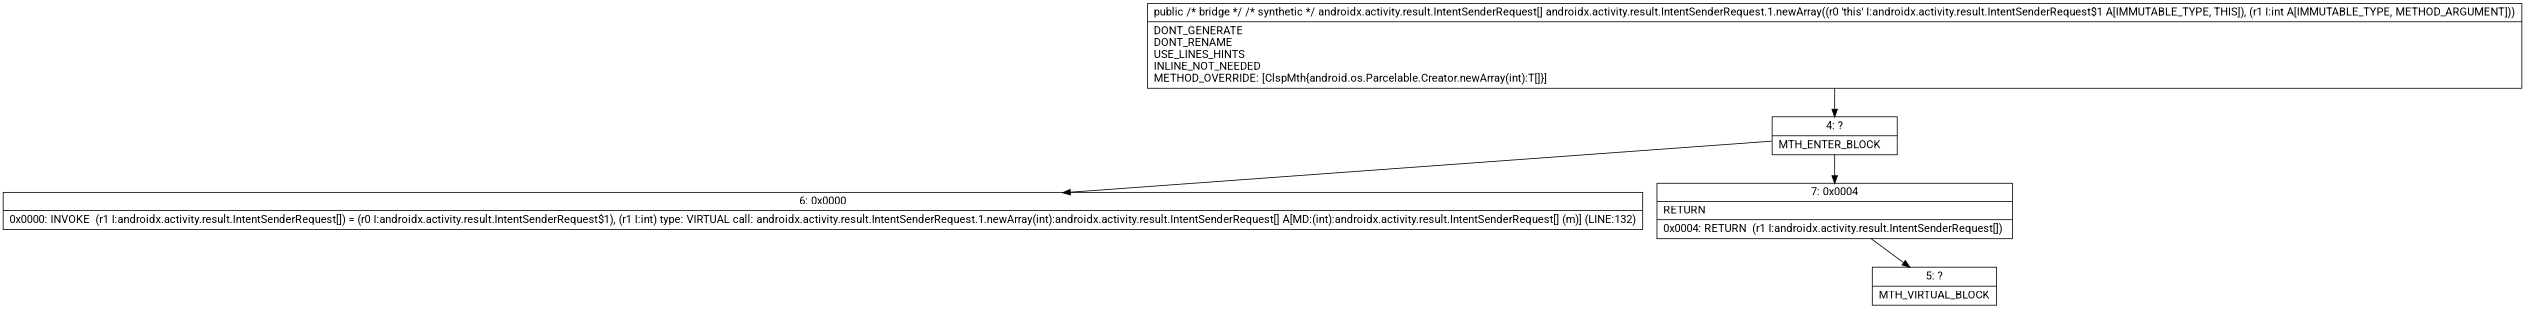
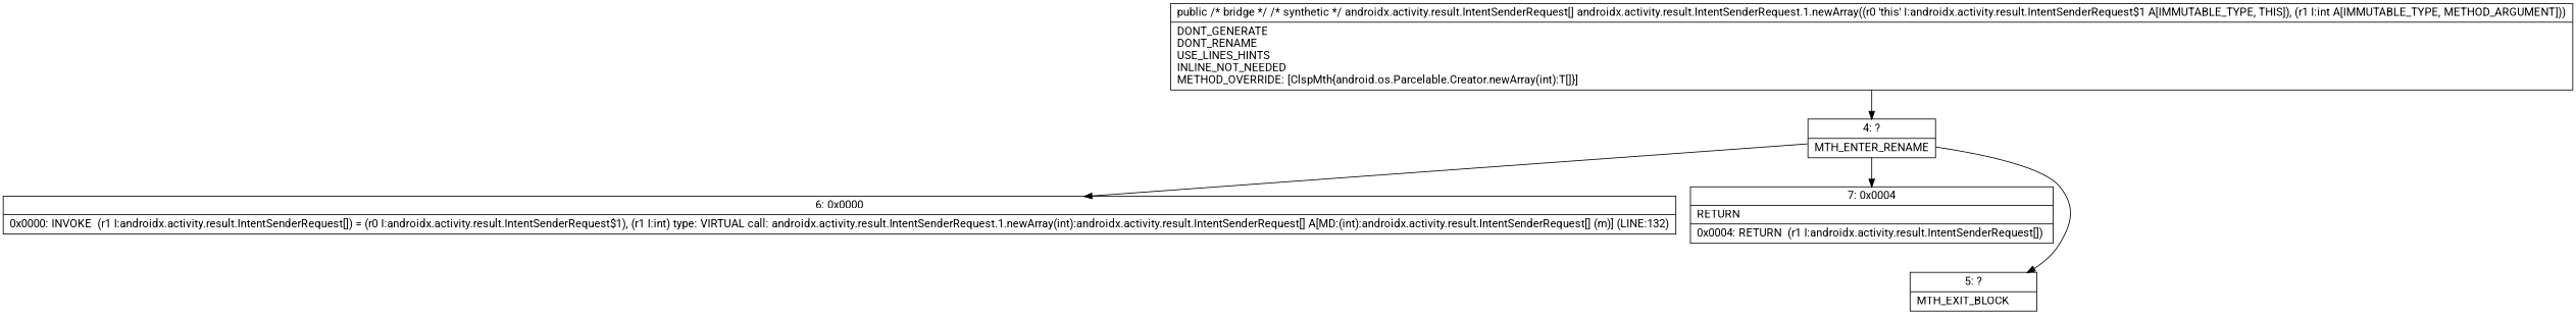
  digraph {
    fontname=Roboto
    node [fontname=Roboto shape=record]
    edge [fontname=Roboto]
-   n1 [label="{4\:\ ?|MTH_ENTER_BLOCK\l}"]
+   n1 [label="{4\:\ ?|MTH_ENTER_RENAME\l}"]
    n2 [label="{6\:\ 0x0000|0x0000: INVOKE  (r1 I:androidx.activity.result.IntentSenderRequest[]) = (r0 I:androidx.activity.result.IntentSenderRequest$1), (r1 I:int) type: VIRTUAL call: androidx.activity.result.IntentSenderRequest.1.newArray(int):androidx.activity.result.IntentSenderRequest[] A[MD:(int):androidx.activity.result.IntentSenderRequest[] (m)] (LINE:132)\l}"]
    n3 [label="{7\:\ 0x0004|RETURN\l|0x0004: RETURN  (r1 I:androidx.activity.result.IntentSenderRequest[]) \l}"]
-   n4 [label="{5\:\ ?|MTH_VIRTUAL_BLOCK\l}"]
+   n4 [label="{5\:\ ?|MTH_EXIT_BLOCK\l}"]
    n5 [label="{public \/* bridge *\/ \/* synthetic *\/ androidx.activity.result.IntentSenderRequest[] androidx.activity.result.IntentSenderRequest.1.newArray((r0 'this' I:androidx.activity.result.IntentSenderRequest$1 A[IMMUTABLE_TYPE, THIS]), (r1 I:int A[IMMUTABLE_TYPE, METHOD_ARGUMENT]))  | DONT_GENERATE\lDONT_RENAME\lUSE_LINES_HINTS\lINLINE_NOT_NEEDED\lMETHOD_OVERRIDE: [ClspMth\{android.os.Parcelable.Creator.newArray(int):T[]\}]\l}"]
    n1 -> n2
    n1 -> n3
-   n3 -> n4
+   n1 -> n4
    n5 -> n1
  }
